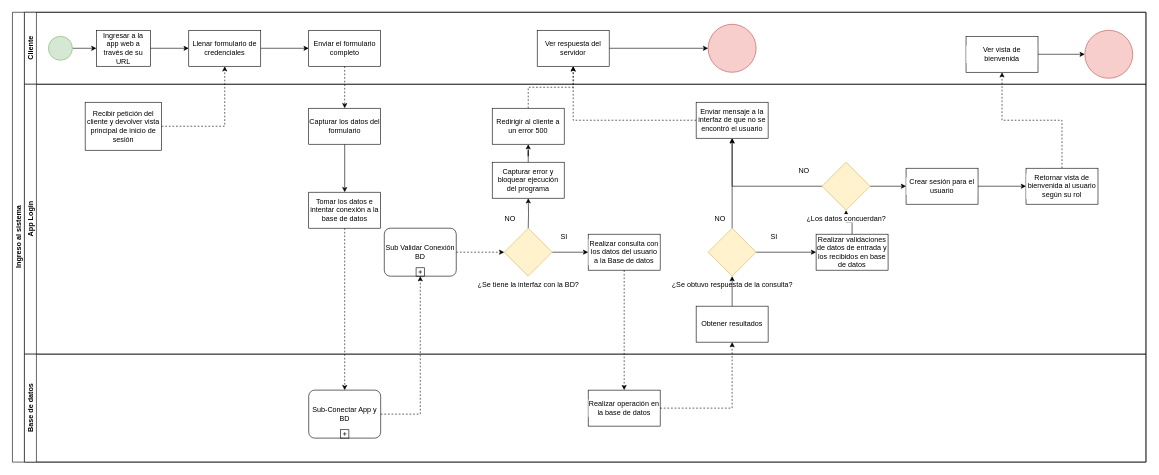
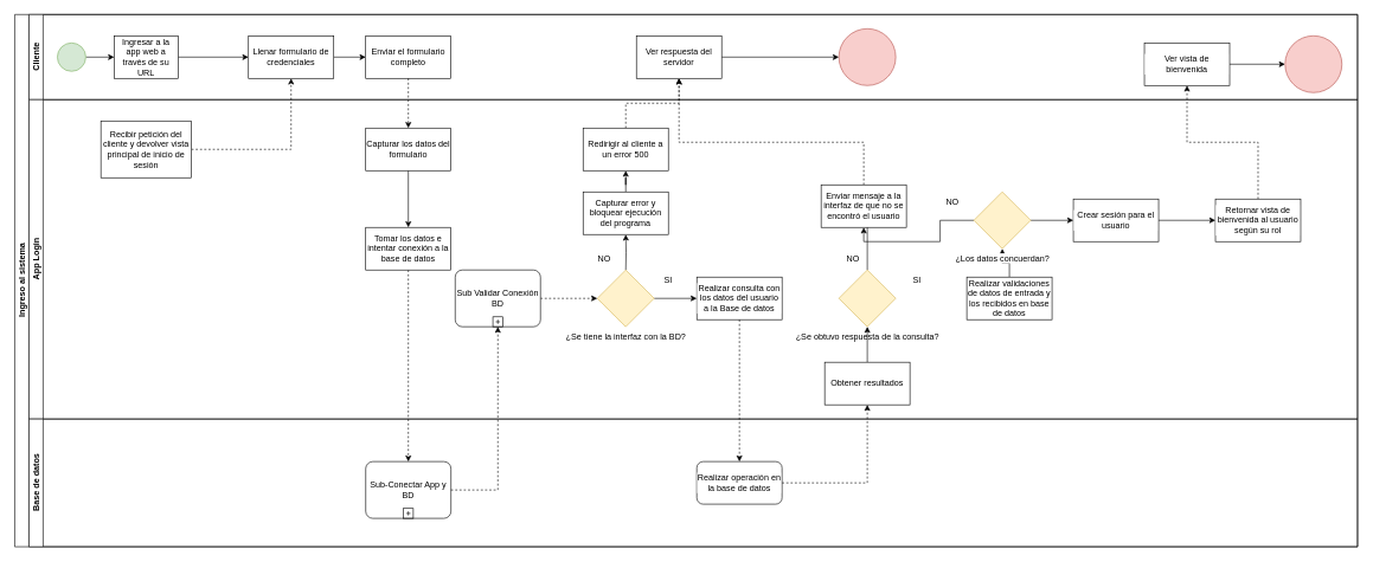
  <mxCell id="0" />
  <mxCell id="1" parent="0" />
  <mxCell id="2" value="Ingreso al sistema" style="swimlane;html=1;childLayout=stackLayout;resizeParent=1;resizeParentMax=0;horizontal=0;startSize=20;horizontalStack=0;" parent="1" vertex="1"><mxGeometry x="20" y="20" width="1890" height="750" as="geometry" /></mxCell>
  <mxCell id="3" value="Cliente" style="swimlane;html=1;startSize=20;horizontal=0;" parent="2" vertex="1"><mxGeometry x="20" width="1870" height="120" as="geometry" /></mxCell>
  <mxCell id="4" value="" style="edgeStyle=orthogonalEdgeStyle;rounded=0;orthogonalLoop=1;jettySize=auto;html=1;" parent="3" source="5" target="7" edge="1"><mxGeometry relative="1" as="geometry" /></mxCell>
  <mxCell id="5" value="" style="ellipse;whiteSpace=wrap;html=1;fillColor=#d5e8d4;strokeColor=#82b366;" parent="3" vertex="1"><mxGeometry x="40" y="40" width="40" height="40" as="geometry" /></mxCell>
  <mxCell id="6" style="edgeStyle=orthogonalEdgeStyle;rounded=0;orthogonalLoop=1;jettySize=auto;html=1;entryX=0;entryY=0.5;entryDx=0;entryDy=0;" parent="3" source="7" target="9" edge="1"><mxGeometry relative="1" as="geometry" /></mxCell>
  <mxCell id="7" value="Ingresar a la app web a través de su URL" style="rounded=0;whiteSpace=wrap;html=1;fontFamily=Helvetica;fontSize=12;fontColor=#000000;align=center;" parent="3" vertex="1"><mxGeometry x="120" y="30" width="90" height="60" as="geometry" /></mxCell>
  <mxCell id="8" value="" style="edgeStyle=orthogonalEdgeStyle;rounded=0;orthogonalLoop=1;jettySize=auto;html=1;" parent="3" source="9" target="10" edge="1"><mxGeometry relative="1" as="geometry" /></mxCell>
- <mxCell id="9" value="Llenar formulario de credenciales" style="whiteSpace=wrap;html=1;fontColor=#000000;rounded=0;" parent="3" vertex="1"><mxGeometry x="274" y="30" width="120" height="60" as="geometry" /></mxCell>
+ <mxCell id="9" value="Llenar formulario de credenciales" style="whiteSpace=wrap;html=1;fontColor=#000000;rounded=0;" parent="3" vertex="1"><mxGeometry x="309" y="30" width="120" height="60" as="geometry" /></mxCell>
  <mxCell id="10" value="Enviar el formulario completo" style="whiteSpace=wrap;html=1;fontColor=#000000;rounded=0;" parent="3" vertex="1"><mxGeometry x="474" y="30" width="120" height="60" as="geometry" /></mxCell>
  <mxCell id="11" value="" style="edgeStyle=orthogonalEdgeStyle;rounded=0;orthogonalLoop=1;jettySize=auto;html=1;" parent="3" source="12" target="13" edge="1"><mxGeometry relative="1" as="geometry" /></mxCell>
  <mxCell id="12" value="Ver respuesta del servidor" style="whiteSpace=wrap;html=1;fontColor=#000000;rounded=0;" parent="3" vertex="1"><mxGeometry x="855" y="30" width="120" height="60" as="geometry" /></mxCell>
  <mxCell id="13" value="" style="ellipse;whiteSpace=wrap;html=1;rounded=0;fillColor=#f8cecc;strokeColor=#b85450;" parent="3" vertex="1"><mxGeometry x="1140" y="20" width="80" height="80" as="geometry" /></mxCell>
  <mxCell id="14" value="" style="edgeStyle=orthogonalEdgeStyle;rounded=0;orthogonalLoop=1;jettySize=auto;html=1;entryX=0;entryY=0.5;entryDx=0;entryDy=0;" parent="3" source="15" target="16" edge="1"><mxGeometry relative="1" as="geometry"><mxPoint x="1760" y="70" as="targetPoint" /></mxGeometry></mxCell>
  <mxCell id="15" value="Ver vista de bienvenida" style="whiteSpace=wrap;html=1;labelBackgroundColor=#ffffff;" parent="3" vertex="1"><mxGeometry x="1570" y="40" width="120" height="60" as="geometry" /></mxCell>
  <mxCell id="16" value="" style="ellipse;whiteSpace=wrap;html=1;fillColor=#f8cecc;strokeColor=#b85450;" parent="3" vertex="1"><mxGeometry x="1768" y="30" width="80" height="80" as="geometry" /></mxCell>
  <mxCell id="17" value="" style="edgeStyle=orthogonalEdgeStyle;rounded=0;orthogonalLoop=1;jettySize=auto;html=1;dashed=1;" parent="2" source="24" target="9" edge="1"><mxGeometry relative="1" as="geometry" /></mxCell>
  <mxCell id="18" value="" style="edgeStyle=orthogonalEdgeStyle;rounded=0;orthogonalLoop=1;jettySize=auto;html=1;dashed=1;exitX=0.5;exitY=1;exitDx=0;exitDy=0;entryX=0.5;entryY=0;entryDx=0;entryDy=0;" parent="2" source="10" target="26" edge="1"><mxGeometry relative="1" as="geometry"><mxPoint x="248" y="200" as="sourcePoint" /><mxPoint x="364" y="100" as="targetPoint" /></mxGeometry></mxCell>
  <mxCell id="19" value="" style="edgeStyle=orthogonalEdgeStyle;rounded=0;orthogonalLoop=1;jettySize=auto;html=1;dashed=1;exitX=0.5;exitY=1;exitDx=0;exitDy=0;entryX=0.5;entryY=0;entryDx=0;entryDy=0;entryPerimeter=0;" parent="2" source="27" target="57" edge="1"><mxGeometry relative="1" as="geometry"><mxPoint x="553.66" y="350" as="sourcePoint" /><mxPoint x="554" y="450" as="targetPoint" /></mxGeometry></mxCell>
  <mxCell id="20" value="" style="edgeStyle=orthogonalEdgeStyle;rounded=0;orthogonalLoop=1;jettySize=auto;html=1;entryX=0.5;entryY=1;entryDx=0;entryDy=0;dashed=1;" parent="2" source="31" target="12" edge="1"><mxGeometry relative="1" as="geometry"><mxPoint x="760" y="90" as="targetPoint" /></mxGeometry></mxCell>
  <mxCell id="21" style="edgeStyle=orthogonalEdgeStyle;rounded=0;orthogonalLoop=1;jettySize=auto;html=1;entryX=0.5;entryY=1;entryDx=0;entryDy=0;dashed=1;" parent="2" source="39" target="12" edge="1"><mxGeometry relative="1" as="geometry"><Array as="points"><mxPoint x="935" y="180" /></Array></mxGeometry></mxCell>
  <mxCell id="22" value="" style="edgeStyle=orthogonalEdgeStyle;rounded=0;orthogonalLoop=1;jettySize=auto;html=1;dashed=1;" parent="2" source="50" target="15" edge="1"><mxGeometry relative="1" as="geometry" /></mxCell>
  <mxCell id="23" value="App Login" style="swimlane;html=1;startSize=20;horizontal=0;" parent="2" vertex="1"><mxGeometry x="20" y="120" width="1870" height="450" as="geometry" /></mxCell>
  <mxCell id="24" value="Recibir petición del cliente y devolver vista principal de inicio de sesión" style="rounded=0;whiteSpace=wrap;html=1;fontFamily=Helvetica;fontSize=12;fontColor=#000000;align=center;" parent="23" vertex="1"><mxGeometry x="101.25" y="30" width="127.5" height="80" as="geometry" /></mxCell>
  <mxCell id="25" value="" style="edgeStyle=orthogonalEdgeStyle;rounded=0;orthogonalLoop=1;jettySize=auto;html=1;" parent="23" source="26" target="27" edge="1"><mxGeometry relative="1" as="geometry" /></mxCell>
  <mxCell id="26" value="Capturar los datos del formulario" style="whiteSpace=wrap;html=1;fontColor=#000000;rounded=0;" parent="23" vertex="1"><mxGeometry x="474" y="40" width="120" height="60" as="geometry" /></mxCell>
  <mxCell id="27" value="Tomar los datos e intentar conexión a la base de datos" style="whiteSpace=wrap;html=1;fontColor=#000000;rounded=0;" parent="23" vertex="1"><mxGeometry x="474" y="180" width="120" height="60" as="geometry" /></mxCell>
  <mxCell id="28" style="edgeStyle=orthogonalEdgeStyle;rounded=0;orthogonalLoop=1;jettySize=auto;html=1;entryX=0.5;entryY=1;entryDx=0;entryDy=0;" parent="23" target="30" edge="1"><mxGeometry relative="1" as="geometry"><mxPoint x="840" y="240" as="sourcePoint" /></mxGeometry></mxCell>
  <mxCell id="29" value="" style="edgeStyle=orthogonalEdgeStyle;rounded=0;orthogonalLoop=1;jettySize=auto;html=1;" parent="23" source="30" target="31" edge="1"><mxGeometry relative="1" as="geometry" /></mxCell>
  <mxCell id="30" value="Capturar error y bloquear ejecución del programa" style="whiteSpace=wrap;html=1;fontColor=#000000;rounded=0;" parent="23" vertex="1"><mxGeometry x="780" y="130" width="120" height="60" as="geometry" /></mxCell>
  <mxCell id="31" value="Redirigir al cliente a un error 500" style="whiteSpace=wrap;html=1;fontColor=#000000;rounded=0;" parent="23" vertex="1"><mxGeometry x="780" y="40" width="120" height="60" as="geometry" /></mxCell>
  <mxCell id="32" value="NO" style="text;html=1;strokeColor=none;fillColor=none;align=center;verticalAlign=middle;whiteSpace=wrap;rounded=0;" parent="23" vertex="1"><mxGeometry x="780" y="210" width="60" height="30" as="geometry" /></mxCell>
  <mxCell id="33" value="" style="edgeStyle=orthogonalEdgeStyle;rounded=0;orthogonalLoop=1;jettySize=auto;html=1;" parent="23" source="34" target="35" edge="1"><mxGeometry relative="1" as="geometry" /></mxCell>
  <mxCell id="34" value="¿Se tiene la interfaz con la BD?" style="points=[[0.25,0.25,0],[0.5,0,0],[0.75,0.25,0],[1,0.5,0],[0.75,0.75,0],[0.5,1,0],[0.25,0.75,0],[0,0.5,0]];shape=mxgraph.bpmn.gateway2;html=1;verticalLabelPosition=bottom;labelBackgroundColor=#ffffff;verticalAlign=top;align=center;perimeter=rhombusPerimeter;outlineConnect=0;outline=none;symbol=none;fillColor=#fff2cc;strokeColor=#d6b656;" parent="23" vertex="1"><mxGeometry x="800" y="240" width="80" height="80" as="geometry" /></mxCell>
  <mxCell id="35" value="Realizar consulta con los datos del usuario a la Base de datos" style="whiteSpace=wrap;html=1;verticalAlign=middle;labelBackgroundColor=#ffffff;" parent="23" vertex="1"><mxGeometry x="940" y="250" width="120" height="60" as="geometry" /></mxCell>
  <mxCell id="36" style="edgeStyle=orthogonalEdgeStyle;rounded=0;orthogonalLoop=1;jettySize=auto;html=1;entryX=0.5;entryY=1;entryDx=0;entryDy=0;" parent="23" source="38" target="39" edge="1"><mxGeometry relative="1" as="geometry"><mxPoint x="1180" y="80" as="targetPoint" /><Array as="points"><mxPoint x="1180" y="150" /></Array></mxGeometry></mxCell>
- <mxCell id="37" style="edgeStyle=orthogonalEdgeStyle;rounded=0;orthogonalLoop=1;jettySize=auto;html=1;entryX=0;entryY=0.5;entryDx=0;entryDy=0;" parent="23" source="38" target="42" edge="1"><mxGeometry relative="1" as="geometry" /></mxCell>
  <mxCell id="38" value="¿Se obtuvo respuesta de la consulta?" style="points=[[0.25,0.25,0],[0.5,0,0],[0.75,0.25,0],[1,0.5,0],[0.75,0.75,0],[0.5,1,0],[0.25,0.75,0],[0,0.5,0]];shape=mxgraph.bpmn.gateway2;html=1;verticalLabelPosition=bottom;labelBackgroundColor=#ffffff;verticalAlign=top;align=center;perimeter=rhombusPerimeter;outlineConnect=0;outline=none;symbol=none;fillColor=#fff2cc;strokeColor=#d6b656;" parent="23" vertex="1"><mxGeometry x="1140" y="240" width="80" height="80" as="geometry" /></mxCell>
- <mxCell id="39" value="Enviar mensaje a la interfaz de que no se encontró el usuario" style="whiteSpace=wrap;html=1;fontColor=#000000;rounded=0;" parent="23" vertex="1"><mxGeometry x="1120" y="30" width="120" height="60" as="geometry" /></mxCell>
+ <mxCell id="39" value="Enviar mensaje a la interfaz de que no se encontró el usuario" style="whiteSpace=wrap;html=1;fontColor=#000000;rounded=0;" parent="23" vertex="1"><mxGeometry x="1115" y="120" width="120" height="60" as="geometry" /></mxCell>
  <mxCell id="40" value="NO" style="text;html=1;strokeColor=none;fillColor=none;align=center;verticalAlign=middle;whiteSpace=wrap;rounded=0;" parent="23" vertex="1"><mxGeometry x="1130" y="210" width="60" height="30" as="geometry" /></mxCell>
  <mxCell id="41" style="edgeStyle=orthogonalEdgeStyle;rounded=0;orthogonalLoop=1;jettySize=auto;html=1;entryX=0.5;entryY=1;entryDx=0;entryDy=0;entryPerimeter=0;" parent="23" source="42" target="46" edge="1"><mxGeometry relative="1" as="geometry" /></mxCell>
  <mxCell id="42" value="Realizar validaciones de datos de entrada y los recibidos en base de datos" style="whiteSpace=wrap;html=1;fontColor=#000000;rounded=0;" parent="23" vertex="1"><mxGeometry x="1320" y="250" width="120" height="60" as="geometry" /></mxCell>
  <mxCell id="43" value="SI" style="text;html=1;strokeColor=none;fillColor=none;align=center;verticalAlign=middle;whiteSpace=wrap;rounded=0;" parent="23" vertex="1"><mxGeometry x="1220" y="240" width="60" height="30" as="geometry" /></mxCell>
  <mxCell id="44" style="edgeStyle=orthogonalEdgeStyle;rounded=0;orthogonalLoop=1;jettySize=auto;html=1;entryX=0.5;entryY=1;entryDx=0;entryDy=0;" parent="23" source="46" target="39" edge="1"><mxGeometry relative="1" as="geometry" /></mxCell>
  <mxCell id="45" value="" style="edgeStyle=orthogonalEdgeStyle;rounded=0;orthogonalLoop=1;jettySize=auto;html=1;" parent="23" source="46" target="49" edge="1"><mxGeometry relative="1" as="geometry" /></mxCell>
  <mxCell id="46" value="¿Los datos concuerdan?" style="points=[[0.25,0.25,0],[0.5,0,0],[0.75,0.25,0],[1,0.5,0],[0.75,0.75,0],[0.5,1,0],[0.25,0.75,0],[0,0.5,0]];shape=mxgraph.bpmn.gateway2;html=1;verticalLabelPosition=bottom;labelBackgroundColor=#ffffff;verticalAlign=top;align=center;perimeter=rhombusPerimeter;outlineConnect=0;outline=none;symbol=none;fillColor=#fff2cc;strokeColor=#d6b656;" parent="23" vertex="1"><mxGeometry x="1330" y="130" width="80" height="80" as="geometry" /></mxCell>
  <mxCell id="47" value="NO" style="text;html=1;strokeColor=none;fillColor=none;align=center;verticalAlign=middle;whiteSpace=wrap;rounded=0;" parent="23" vertex="1"><mxGeometry x="1270" y="130" width="60" height="30" as="geometry" /></mxCell>
  <mxCell id="48" value="" style="edgeStyle=orthogonalEdgeStyle;rounded=0;orthogonalLoop=1;jettySize=auto;html=1;" parent="23" source="49" target="50" edge="1"><mxGeometry relative="1" as="geometry" /></mxCell>
  <mxCell id="49" value="Crear sesión para el usuario" style="whiteSpace=wrap;html=1;verticalAlign=middle;labelBackgroundColor=#ffffff;" parent="23" vertex="1"><mxGeometry x="1470" y="140" width="120" height="60" as="geometry" /></mxCell>
  <mxCell id="50" value="Retornar vista de bienvenida al usuario según su rol" style="whiteSpace=wrap;html=1;labelBackgroundColor=#ffffff;" parent="23" vertex="1"><mxGeometry x="1670" y="140" width="120" height="60" as="geometry" /></mxCell>
  <mxCell id="51" value="SI" style="text;html=1;strokeColor=none;fillColor=none;align=center;verticalAlign=middle;whiteSpace=wrap;rounded=0;" parent="23" vertex="1"><mxGeometry x="870" y="240" width="60" height="30" as="geometry" /></mxCell>
  <mxCell id="52" style="edgeStyle=orthogonalEdgeStyle;rounded=0;orthogonalLoop=1;jettySize=auto;html=1;entryX=0;entryY=0.5;entryDx=0;entryDy=0;entryPerimeter=0;dashed=1;" parent="23" source="53" target="34" edge="1"><mxGeometry relative="1" as="geometry" /></mxCell>
  <mxCell id="53" value="Sub Validar Conexión BD" style="points=[[0.25,0,0],[0.5,0,0],[0.75,0,0],[1,0.25,0],[1,0.5,0],[1,0.75,0],[0.75,1,0],[0.5,1,0],[0.25,1,0],[0,0.75,0],[0,0.5,0],[0,0.25,0]];shape=mxgraph.bpmn.task;whiteSpace=wrap;rectStyle=rounded;size=10;html=1;container=1;expand=0;collapsible=0;taskMarker=abstract;isLoopSub=1;" parent="23" vertex="1"><mxGeometry x="600" y="240" width="120" height="80" as="geometry" /></mxCell>
  <mxCell id="54" style="edgeStyle=orthogonalEdgeStyle;rounded=0;orthogonalLoop=1;jettySize=auto;html=1;entryX=0.5;entryY=1;entryDx=0;entryDy=0;entryPerimeter=0;" parent="23" source="55" target="38" edge="1"><mxGeometry relative="1" as="geometry" /></mxCell>
  <mxCell id="55" value="Obtener resultados" style="whiteSpace=wrap;html=1;labelBackgroundColor=#ffffff;" parent="23" vertex="1"><mxGeometry x="1120" y="370" width="120" height="60" as="geometry" /></mxCell>
  <mxCell id="56" value="Base de datos" style="swimlane;html=1;startSize=20;horizontal=0;" parent="2" vertex="1"><mxGeometry x="20" y="570" width="1870" height="180" as="geometry" /></mxCell>
  <mxCell id="57" value="Sub-Conectar App y BD" style="points=[[0.25,0,0],[0.5,0,0],[0.75,0,0],[1,0.25,0],[1,0.5,0],[1,0.75,0],[0.75,1,0],[0.5,1,0],[0.25,1,0],[0,0.75,0],[0,0.5,0],[0,0.25,0]];shape=mxgraph.bpmn.task;whiteSpace=wrap;rectStyle=rounded;size=10;html=1;container=1;expand=0;collapsible=0;taskMarker=abstract;isLoopSub=1;" parent="56" vertex="1"><mxGeometry x="474" y="60" width="120" height="80" as="geometry" /></mxCell>
- <mxCell id="58" value="Realizar operación en la base de datos" style="whiteSpace=wrap;html=1;labelBackgroundColor=#ffffff;" parent="56" vertex="1"><mxGeometry x="940" y="60" width="120" height="60" as="geometry" /></mxCell>
+ <mxCell id="58" value="Realizar operación en la base de datos" style="whiteSpace=wrap;html=1;labelBackgroundColor=#ffffff;rounded=1;" parent="56" vertex="1"><mxGeometry x="940" y="60" width="120" height="60" as="geometry" /></mxCell>
  <mxCell id="59" style="edgeStyle=orthogonalEdgeStyle;rounded=0;orthogonalLoop=1;jettySize=auto;html=1;entryX=0.5;entryY=1;entryDx=0;entryDy=0;entryPerimeter=0;dashed=1;" parent="2" source="57" target="53" edge="1"><mxGeometry relative="1" as="geometry" /></mxCell>
  <mxCell id="60" value="" style="edgeStyle=orthogonalEdgeStyle;rounded=0;orthogonalLoop=1;jettySize=auto;html=1;dashed=1;" parent="2" source="35" target="58" edge="1"><mxGeometry relative="1" as="geometry" /></mxCell>
  <mxCell id="61" style="edgeStyle=orthogonalEdgeStyle;rounded=0;orthogonalLoop=1;jettySize=auto;html=1;entryX=0.5;entryY=1;entryDx=0;entryDy=0;dashed=1;" parent="2" source="58" target="55" edge="1"><mxGeometry relative="1" as="geometry" /></mxCell>
